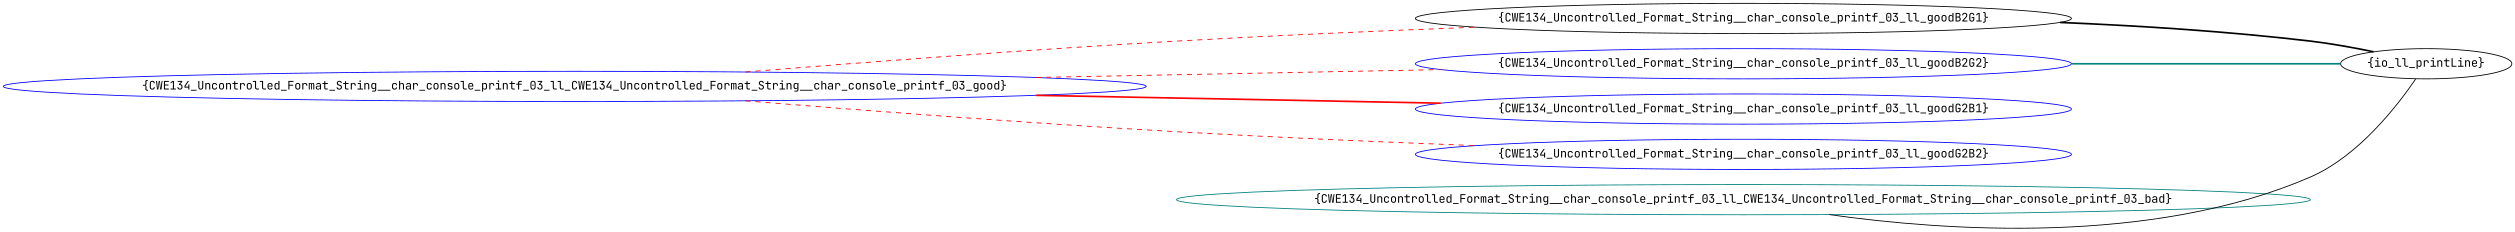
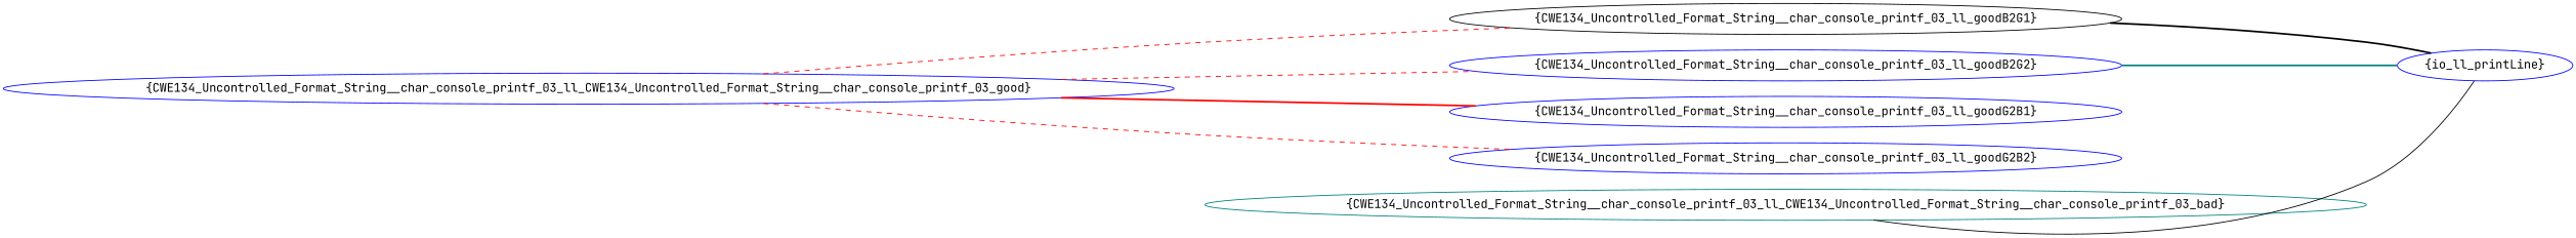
  graph {
    rankdir=LR
    fontname="JetBrains Mono"
    node [color=blue fontname="JetBrains Mono"]
    edge [color=red style=dashed fontname="JetBrains Mono"]
    n1 [label="{CWE134_Uncontrolled_Format_String__char_console_printf_03_ll_CWE134_Uncontrolled_Format_String__char_console_printf_03_good}"]
    n2 [label="{CWE134_Uncontrolled_Format_String__char_console_printf_03_ll_goodB2G1}" color=black]
    n3 [label="{CWE134_Uncontrolled_Format_String__char_console_printf_03_ll_goodB2G2}"]
    n4 [label="{CWE134_Uncontrolled_Format_String__char_console_printf_03_ll_goodG2B1}"]
    n5 [label="{CWE134_Uncontrolled_Format_String__char_console_printf_03_ll_goodG2B2}"]
-   n6 [label="{io_ll_printLine}" color=black]
+   n6 [label="{io_ll_printLine}"]
    n7 [label="{CWE134_Uncontrolled_Format_String__char_console_printf_03_ll_CWE134_Uncontrolled_Format_String__char_console_printf_03_bad}" color=teal]
    n1 -- n2
    n1 -- n3
    n1 -- n4 [style=bold]
    n1 -- n5
    n2 -- n6 [color=black style=bold]
    n3 -- n6 [color=teal style=bold]
    n7 -- n6 [color=black style=solid]
  }
